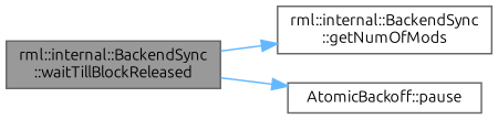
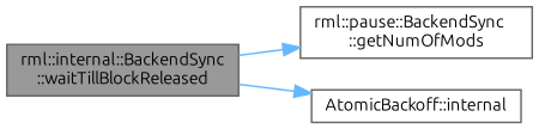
  digraph {
    fontname=Ubuntu
    rankdir=LR
    node [color=grey40 fillcolor=white fontname=Ubuntu fontsize=10 shape=box style=filled]
    edge [color=steelblue1 fontname=Ubuntu fontsize=10 labelfontname=Helvetica labelfontsize=10 style=solid]
    n1 [color=gray40 fillcolor=grey60 fontcolor=black height=0.2 label="rml::internal::BackendSync\l::waitTillBlockReleased" width=0.4]
-   n2 [height=0.2 label="rml::internal::BackendSync\l::getNumOfMods" width=0.4]
-   n3 [height=0.2 label="AtomicBackoff::pause" width=0.4]
+   n2 [height=0.2 label="rml::pause::BackendSync\l::getNumOfMods" width=0.4]
+   n3 [height=0.2 label="AtomicBackoff::internal" width=0.4]
    n1 -> n2
    n1 -> n3
  }
